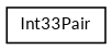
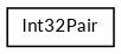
  digraph {
    rankdir=TB
    fontname=Lato
-   n1 [color=black fillcolor=white fontname=Lato fontsize=10 height=0.2 label=Int33Pair shape=record style=filled width=0.4]
+   n1 [color=black fillcolor=white fontname=Lato fontsize=10 height=0.2 label=Int32Pair shape=record style=filled width=0.4]
  }
